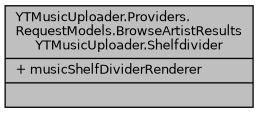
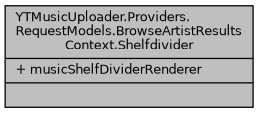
  digraph {
-   n1 [color=black fillcolor=grey75 fontcolor=black fontname=Helvetica fontsize=10 height=0.2 label="{YTMusicUploader.Providers.\lRequestModels.BrowseArtistResults\lYTMusicUploader.Shelfdivider\n|+ musicShelfDividerRenderer\l|}" shape=record style=filled width=0.4]
+   n1 [color=black fillcolor=grey75 fontcolor=black fontname=Helvetica fontsize=10 height=0.2 label="{YTMusicUploader.Providers.\lRequestModels.BrowseArtistResults\lContext.Shelfdivider\n|+ musicShelfDividerRenderer\l|}" shape=record style=filled width=0.4]
  }
